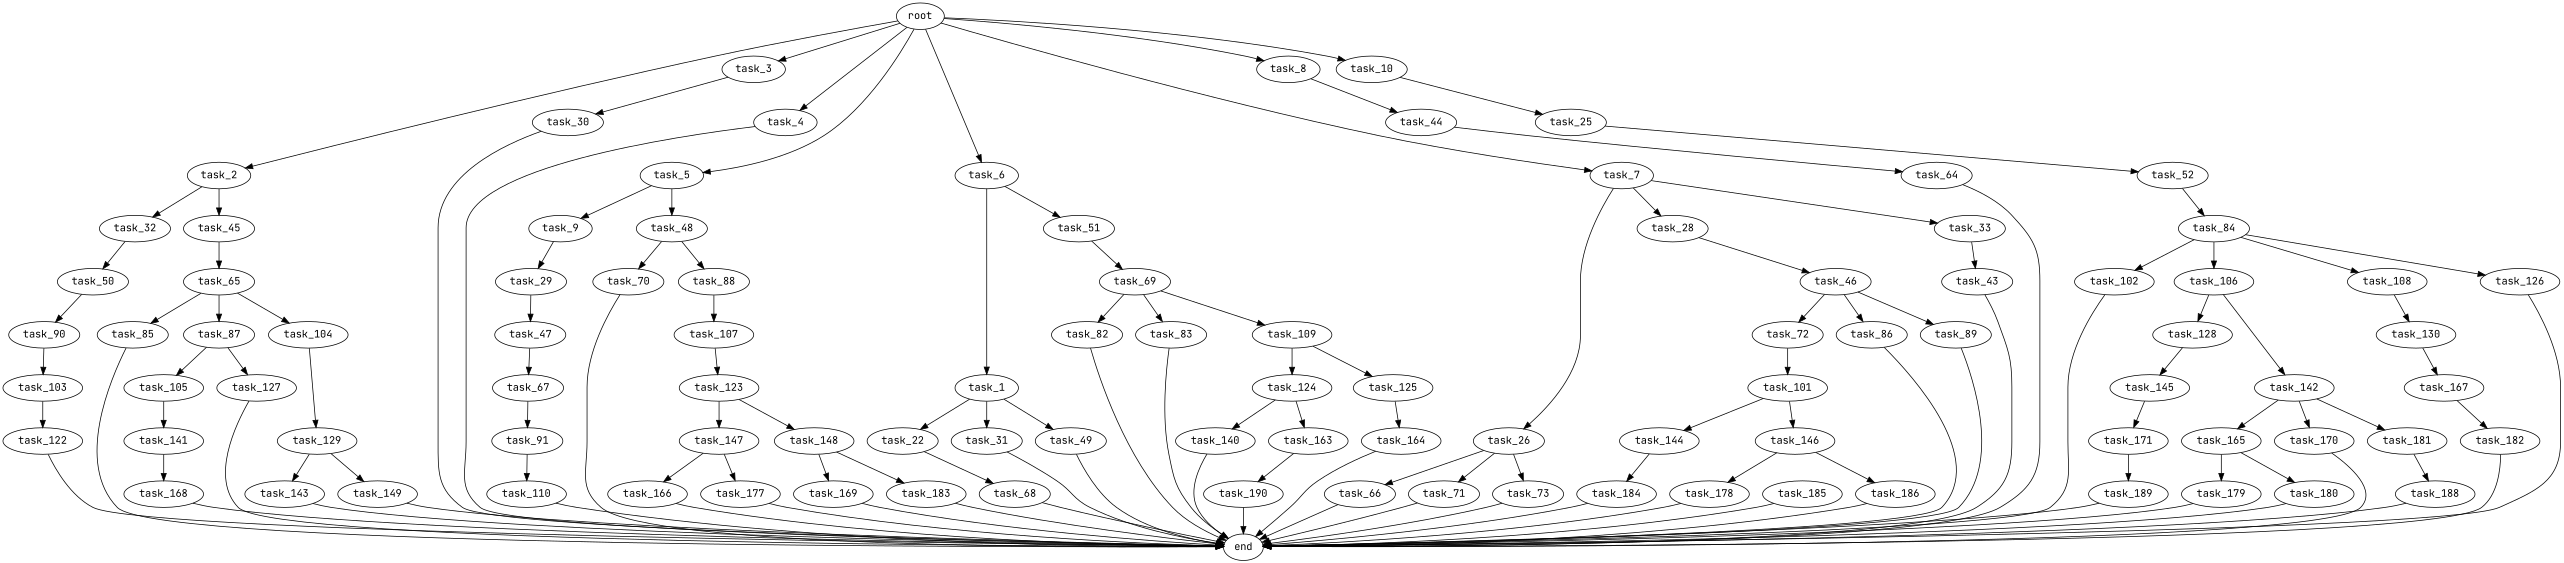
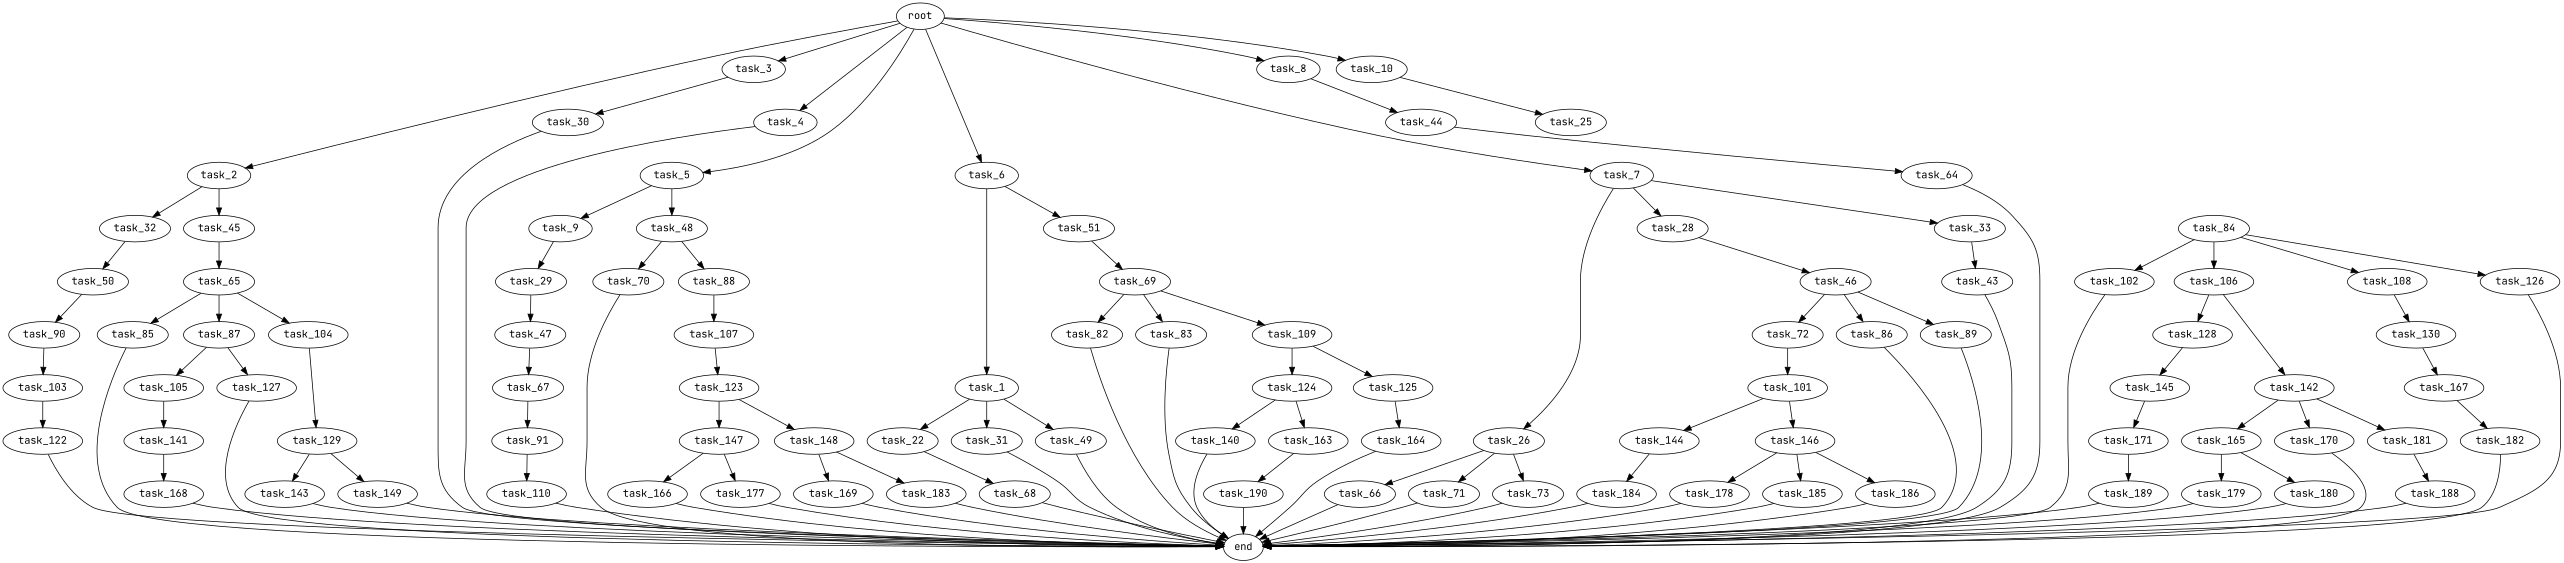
  digraph {
    fontname="JetBrains Mono"
    node [fontname="JetBrains Mono"]
    edge [fontname="JetBrains Mono"]
    root
    task_2
    task_3
    task_4
    task_5
    task_6
    task_7
    task_8
    task_10
    n10 [label=task_22]
    task_1
    task_31
    task_49
    task_32
    task_45
    task_30
    end
    task_9
    task_48
    task_51
    task_26
    task_28
    task_33
    task_44
    task_29
    task_25
    task_68
    task_50
    task_65
    task_70
    task_88
    task_69
    task_66
    task_71
    task_73
    task_46
    task_43
    task_64
    task_47
-   task_52
    task_84
    task_72
    task_86
    task_89
    task_67
    task_90
    task_85
    task_87
    task_104
    task_101
    task_91
    task_107
    task_103
    task_82
    task_83
    task_109
    task_102
    task_106
    task_108
    task_126
    task_105
    task_127
    task_129
    task_110
    task_124
    task_125
    task_144
    task_146
    task_128
    task_142
    task_130
    task_141
    task_123
    task_122
    task_184
    task_178
    task_185
    task_186
    task_143
    task_149
    task_168
    task_145
    task_165
    task_170
    task_181
    task_147
    task_148
    task_167
    task_140
    task_163
    task_164
    task_166
    task_177
    task_169
    task_183
    task_190
    task_171
    task_182
    task_179
    task_180
    task_188
    task_189
    root -> task_2
    root -> task_3
    root -> task_4
    root -> task_5
    root -> task_6
    root -> task_7
    root -> task_8
    root -> task_10
    task_2 -> task_32
    task_2 -> task_45
    task_3 -> task_30
    task_4 -> end
    task_5 -> task_9
    task_5 -> task_48
    task_6 -> task_1
    task_6 -> task_51
    task_7 -> task_26
    task_7 -> task_28
    task_7 -> task_33
    task_8 -> task_44
    task_10 -> task_25
    n10 -> task_68
    task_1 -> n10
    task_1 -> task_31
    task_1 -> task_49
    task_31 -> end
    task_49 -> end
    task_32 -> task_50
    task_45 -> task_65
    task_30 -> end
    task_9 -> task_29
    task_48 -> task_70
    task_48 -> task_88
    task_51 -> task_69
    task_26 -> task_66
    task_26 -> task_71
    task_26 -> task_73
    task_28 -> task_46
    task_33 -> task_43
    task_44 -> task_64
    task_29 -> task_47
-   task_25 -> task_52
    task_68 -> end
    task_50 -> task_90
    task_65 -> task_85
    task_65 -> task_87
    task_65 -> task_104
    task_70 -> end
    task_88 -> task_107
    task_69 -> task_82
    task_69 -> task_83
    task_69 -> task_109
    task_66 -> end
    task_71 -> end
    task_73 -> end
    task_46 -> task_72
    task_46 -> task_86
    task_46 -> task_89
    task_43 -> end
    task_64 -> end
    task_47 -> task_67
-   task_52 -> task_84
    task_84 -> task_102
    task_84 -> task_106
    task_84 -> task_108
    task_84 -> task_126
    task_72 -> task_101
    task_86 -> end
    task_89 -> end
    task_67 -> task_91
    task_90 -> task_103
    task_85 -> end
    task_87 -> task_105
    task_87 -> task_127
    task_104 -> task_129
    task_101 -> task_144
    task_101 -> task_146
    task_91 -> task_110
    task_107 -> task_123
    task_103 -> task_122
    task_82 -> end
    task_83 -> end
    task_109 -> task_124
    task_109 -> task_125
    task_102 -> end
    task_106 -> task_128
    task_106 -> task_142
    task_108 -> task_130
    task_126 -> end
    task_105 -> task_141
    task_127 -> end
    task_129 -> task_143
    task_129 -> task_149
    task_110 -> end
    task_124 -> task_140
    task_124 -> task_163
    task_125 -> task_164
    task_144 -> task_184
    task_146 -> task_178
+   task_146 -> task_185
    task_146 -> task_186
    task_128 -> task_145
    task_142 -> task_165
    task_142 -> task_170
    task_142 -> task_181
    task_130 -> task_167
    task_141 -> task_168
    task_123 -> task_147
    task_123 -> task_148
    task_122 -> end
    task_184 -> end
    task_178 -> end
    task_185 -> end
    task_186 -> end
    task_143 -> end
    task_149 -> end
    task_168 -> end
    task_145 -> task_171
    task_165 -> task_179
    task_165 -> task_180
    task_170 -> end
    task_181 -> task_188
    task_147 -> task_166
    task_147 -> task_177
    task_148 -> task_169
    task_148 -> task_183
    task_167 -> task_182
    task_140 -> end
    task_163 -> task_190
    task_164 -> end
    task_166 -> end
    task_177 -> end
    task_169 -> end
    task_183 -> end
    task_190 -> end
    task_171 -> task_189
    task_182 -> end
    task_179 -> end
    task_180 -> end
    task_188 -> end
    task_189 -> end
  }
